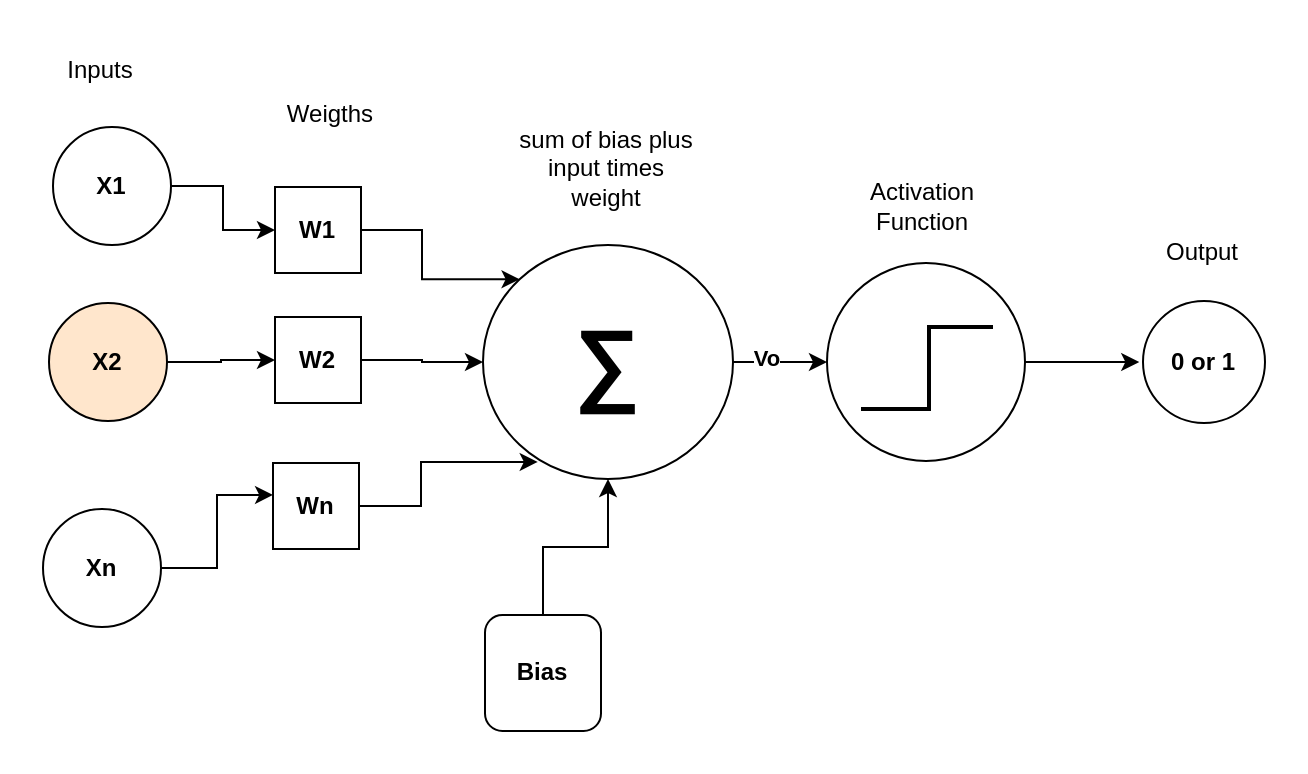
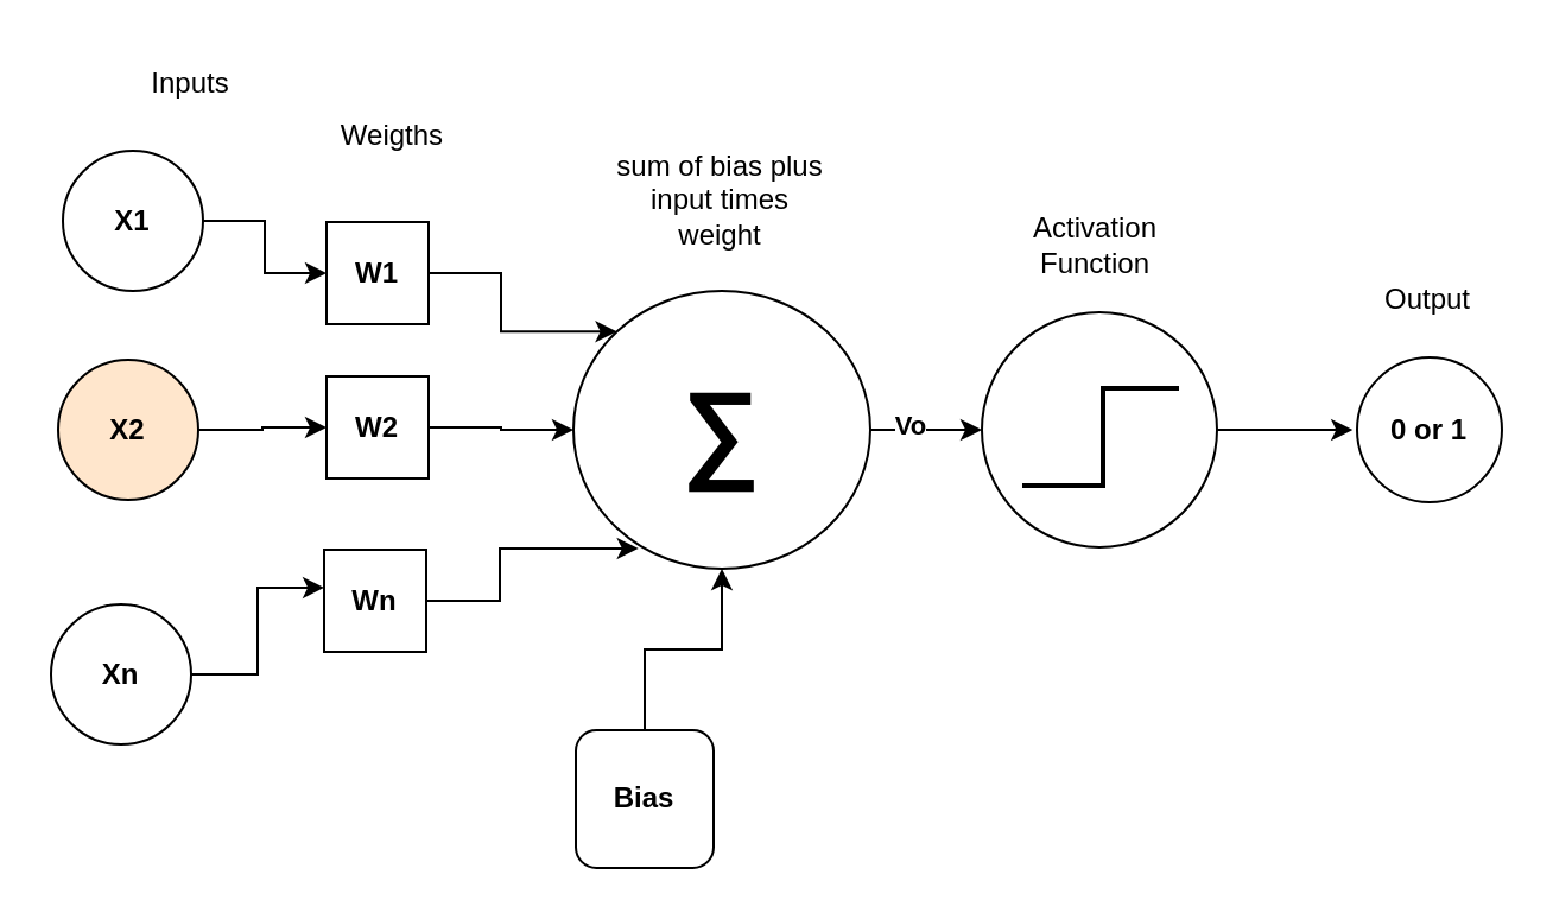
  <mxCell id="0" />
  <mxCell id="1" parent="0" />
  <mxCell id="2" value="" style="endArrow=none;html=1;rounded=0;endFill=0;strokeWidth=2;fontStyle=1" parent="1" edge="1"><mxGeometry width="50" height="50" relative="1" as="geometry"><mxPoint x="430" y="204" as="sourcePoint" /><mxPoint x="496" y="163" as="targetPoint" /><Array as="points"><mxPoint x="464" y="204" /><mxPoint x="464" y="163" /></Array></mxGeometry></mxCell>
  <mxCell id="3" style="edgeStyle=orthogonalEdgeStyle;rounded=0;orthogonalLoop=1;jettySize=auto;html=1;entryX=0;entryY=0.5;entryDx=0;entryDy=0;fontStyle=1" parent="1" source="5" target="19" edge="1"><mxGeometry relative="1" as="geometry" /></mxCell>
  <mxCell id="4" value="Vo" style="edgeLabel;html=1;align=center;verticalAlign=middle;resizable=0;points=[];fontStyle=1" parent="3" vertex="1" connectable="0"><mxGeometry x="-0.309" y="2" relative="1" as="geometry"><mxPoint as="offset" /></mxGeometry></mxCell>
  <mxCell id="5" value="&lt;font size=&quot;1&quot; style=&quot;&quot;&gt;&lt;span style=&quot;font-size: 46px;&quot;&gt;∑&lt;/span&gt;&lt;/font&gt;" style="ellipse;whiteSpace=wrap;html=1;fontStyle=1" parent="1" vertex="1"><mxGeometry x="241" y="122" width="125" height="117" as="geometry" /></mxCell>
  <mxCell id="6" style="edgeStyle=orthogonalEdgeStyle;rounded=0;orthogonalLoop=1;jettySize=auto;html=1;entryX=0;entryY=0.5;entryDx=0;entryDy=0;fontStyle=1" parent="1" source="7" target="13" edge="1"><mxGeometry relative="1" as="geometry" /></mxCell>
  <mxCell id="7" value="X1" style="ellipse;whiteSpace=wrap;html=1;aspect=fixed;fontStyle=1" parent="1" vertex="1"><mxGeometry x="26" y="63" width="59" height="59" as="geometry" /></mxCell>
  <mxCell id="8" style="edgeStyle=orthogonalEdgeStyle;rounded=0;orthogonalLoop=1;jettySize=auto;html=1;entryX=0;entryY=0.5;entryDx=0;entryDy=0;fontStyle=1" parent="1" source="9" target="15" edge="1"><mxGeometry relative="1" as="geometry" /></mxCell>
  <mxCell id="9" value="X2" style="ellipse;whiteSpace=wrap;html=1;aspect=fixed;fontStyle=1;fillColor=#ffe6cc;" parent="1" vertex="1"><mxGeometry x="24" y="151" width="59" height="59" as="geometry" /></mxCell>
  <mxCell id="10" style="edgeStyle=orthogonalEdgeStyle;rounded=0;orthogonalLoop=1;jettySize=auto;html=1;entryX=0.001;entryY=0.371;entryDx=0;entryDy=0;entryPerimeter=0;fontStyle=1" parent="1" source="11" target="17" edge="1"><mxGeometry relative="1" as="geometry" /></mxCell>
  <mxCell id="11" value="Xn" style="ellipse;whiteSpace=wrap;html=1;aspect=fixed;fontStyle=1" parent="1" vertex="1"><mxGeometry x="21" y="254" width="59" height="59" as="geometry" /></mxCell>
  <mxCell id="12" style="edgeStyle=orthogonalEdgeStyle;rounded=0;orthogonalLoop=1;jettySize=auto;html=1;entryX=0;entryY=0;entryDx=0;entryDy=0;fontStyle=1" parent="1" source="13" target="5" edge="1"><mxGeometry relative="1" as="geometry" /></mxCell>
  <mxCell id="13" value="W1" style="whiteSpace=wrap;html=1;aspect=fixed;fontStyle=1" parent="1" vertex="1"><mxGeometry x="137" y="93" width="43" height="43" as="geometry" /></mxCell>
  <mxCell id="14" style="edgeStyle=orthogonalEdgeStyle;rounded=0;orthogonalLoop=1;jettySize=auto;html=1;entryX=0;entryY=0.5;entryDx=0;entryDy=0;fontStyle=1" parent="1" source="15" target="5" edge="1"><mxGeometry relative="1" as="geometry" /></mxCell>
  <mxCell id="15" value="W2" style="whiteSpace=wrap;html=1;aspect=fixed;fontStyle=1" parent="1" vertex="1"><mxGeometry x="137" y="158" width="43" height="43" as="geometry" /></mxCell>
  <mxCell id="16" style="edgeStyle=orthogonalEdgeStyle;rounded=0;orthogonalLoop=1;jettySize=auto;html=1;entryX=0.219;entryY=0.927;entryDx=0;entryDy=0;entryPerimeter=0;fontStyle=1" parent="1" source="17" target="5" edge="1"><mxGeometry relative="1" as="geometry" /></mxCell>
  <mxCell id="17" value="Wn" style="whiteSpace=wrap;html=1;aspect=fixed;fontStyle=1" parent="1" vertex="1"><mxGeometry x="136" y="231" width="43" height="43" as="geometry" /></mxCell>
  <mxCell id="18" style="edgeStyle=orthogonalEdgeStyle;rounded=0;orthogonalLoop=1;jettySize=auto;html=1;fontStyle=1" parent="1" source="19" edge="1"><mxGeometry relative="1" as="geometry"><mxPoint x="569.138" y="180.5" as="targetPoint" /></mxGeometry></mxCell>
  <mxCell id="19" value="" style="ellipse;whiteSpace=wrap;html=1;aspect=fixed;fillColor=none;fontStyle=1" parent="1" vertex="1"><mxGeometry x="413" y="131" width="99" height="99" as="geometry" /></mxCell>
  <mxCell id="20" value="0 or 1" style="ellipse;whiteSpace=wrap;html=1;aspect=fixed;fontStyle=1" parent="1" vertex="1"><mxGeometry x="571" y="150" width="61" height="61" as="geometry" /></mxCell>
- <mxCell id="21" value="Inputs" style="text;html=1;strokeColor=none;fillColor=none;align=center;verticalAlign=middle;whiteSpace=wrap;rounded=0;" parent="1" vertex="1"><mxGeometry x="20" y="20" width="60" height="30" as="geometry" /></mxCell>
+ <mxCell id="21" value="Inputs" style="text;html=1;strokeColor=none;fillColor=none;align=center;verticalAlign=middle;whiteSpace=wrap;rounded=0;" parent="1" vertex="1"><mxGeometry x="50" y="20" width="60" height="30" as="geometry" /></mxCell>
  <mxCell id="22" value="Weigths" style="text;html=1;strokeColor=none;fillColor=none;align=center;verticalAlign=middle;whiteSpace=wrap;rounded=0;" parent="1" vertex="1"><mxGeometry x="135" y="42" width="60" height="30" as="geometry" /></mxCell>
  <mxCell id="23" value="sum of bias plus input times weight" style="text;html=1;strokeColor=none;fillColor=none;align=center;verticalAlign=middle;whiteSpace=wrap;rounded=0;" parent="1" vertex="1"><mxGeometry x="257" y="51" width="92" height="66" as="geometry" /></mxCell>
  <mxCell id="24" value="Activation Function" style="text;html=1;strokeColor=none;fillColor=none;align=center;verticalAlign=middle;whiteSpace=wrap;rounded=0;" parent="1" vertex="1"><mxGeometry x="431" y="88" width="60" height="30" as="geometry" /></mxCell>
  <mxCell id="25" value="Output" style="text;html=1;strokeColor=none;fillColor=none;align=center;verticalAlign=middle;whiteSpace=wrap;rounded=0;" parent="1" vertex="1"><mxGeometry x="571" y="111" width="60" height="30" as="geometry" /></mxCell>
  <mxCell id="26" style="edgeStyle=orthogonalEdgeStyle;rounded=0;orthogonalLoop=1;jettySize=auto;html=1;entryX=0.5;entryY=1;entryDx=0;entryDy=0;" parent="1" source="27" target="5" edge="1"><mxGeometry relative="1" as="geometry" /></mxCell>
  <mxCell id="27" value="Bias" style="whiteSpace=wrap;html=1;aspect=fixed;fontStyle=1;rounded=1;" parent="1" vertex="1"><mxGeometry x="242" y="307" width="58" height="58" as="geometry" /></mxCell>
